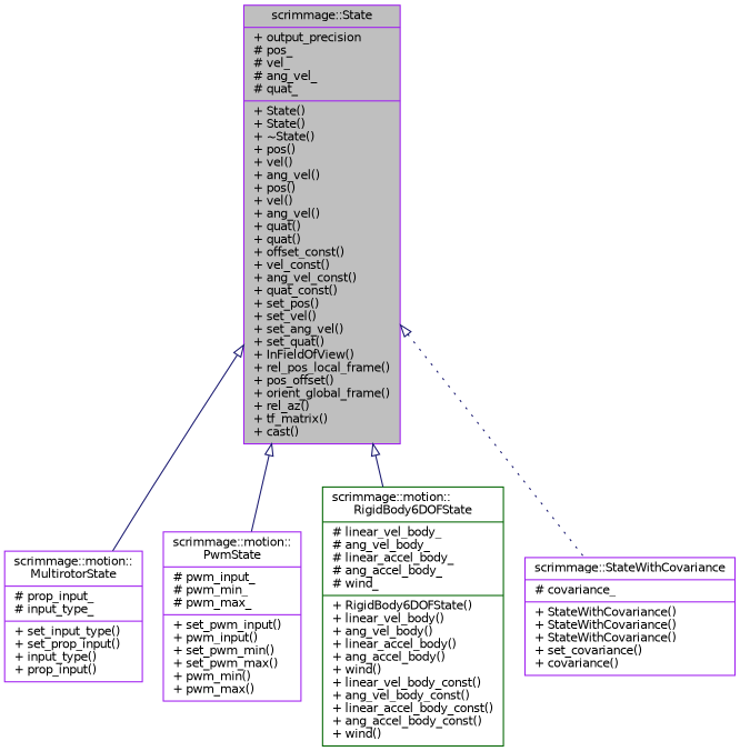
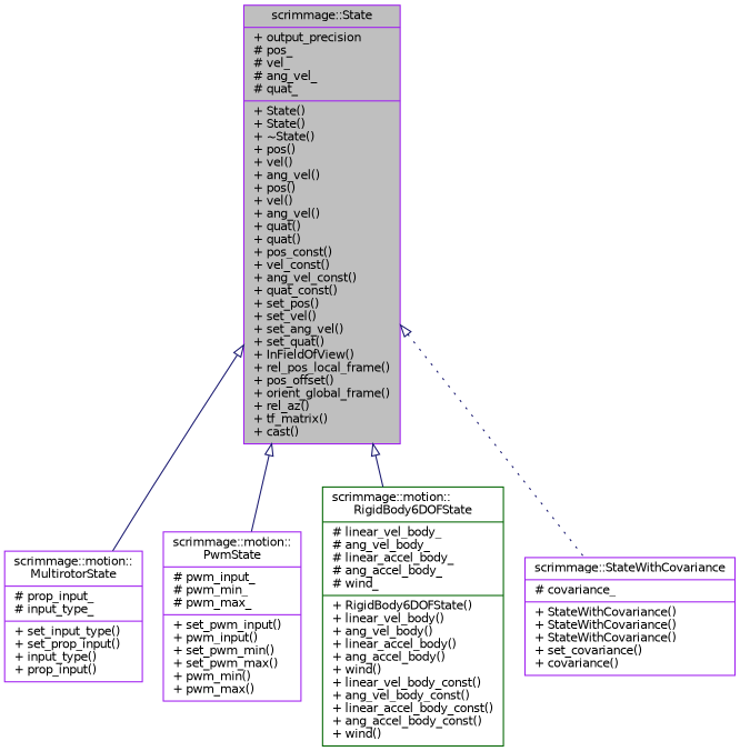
  digraph {
    node [color=purple fillcolor=white fontname=Helvetica fontsize=10 shape=record style=filled]
    edge [arrowtail=onormal color=midnightblue dir=back fontname=Helvetica fontsize=10 labelfontname=Helvetica labelfontsize=10 style=solid]
-   n1 [fillcolor=grey75 fontcolor=black height=0.2 label="{scrimmage::State\n|+ output_precision\l# pos_\l# vel_\l# ang_vel_\l# quat_\l|+ State()\l+ State()\l+ ~State()\l+ pos()\l+ vel()\l+ ang_vel()\l+ pos()\l+ vel()\l+ ang_vel()\l+ quat()\l+ quat()\l+ offset_const()\l+ vel_const()\l+ ang_vel_const()\l+ quat_const()\l+ set_pos()\l+ set_vel()\l+ set_ang_vel()\l+ set_quat()\l+ InFieldOfView()\l+ rel_pos_local_frame()\l+ pos_offset()\l+ orient_global_frame()\l+ rel_az()\l+ tf_matrix()\l+ cast()\l}" width=0.4]
+   n1 [fillcolor=grey75 fontcolor=black height=0.2 label="{scrimmage::State\n|+ output_precision\l# pos_\l# vel_\l# ang_vel_\l# quat_\l|+ State()\l+ State()\l+ ~State()\l+ pos()\l+ vel()\l+ ang_vel()\l+ pos()\l+ vel()\l+ ang_vel()\l+ quat()\l+ quat()\l+ pos_const()\l+ vel_const()\l+ ang_vel_const()\l+ quat_const()\l+ set_pos()\l+ set_vel()\l+ set_ang_vel()\l+ set_quat()\l+ InFieldOfView()\l+ rel_pos_local_frame()\l+ pos_offset()\l+ orient_global_frame()\l+ rel_az()\l+ tf_matrix()\l+ cast()\l}" width=0.4]
    n2 [height=0.2 label="{scrimmage::motion::\lMultirotorState\n|# prop_input_\l# input_type_\l|+ set_input_type()\l+ set_prop_input()\l+ input_type()\l+ prop_input()\l}" width=0.4]
    n3 [height=0.2 label="{scrimmage::motion::\lPwmState\n|# pwm_input_\l# pwm_min_\l# pwm_max_\l|+ set_pwm_input()\l+ pwm_input()\l+ set_pwm_min()\l+ set_pwm_max()\l+ pwm_min()\l+ pwm_max()\l}" width=0.4]
    n4 [color=darkgreen height=0.2 label="{scrimmage::motion::\lRigidBody6DOFState\n|# linear_vel_body_\l# ang_vel_body_\l# linear_accel_body_\l# ang_accel_body_\l# wind_\l|+ RigidBody6DOFState()\l+ linear_vel_body()\l+ ang_vel_body()\l+ linear_accel_body()\l+ ang_accel_body()\l+ wind()\l+ linear_vel_body_const()\l+ ang_vel_body_const()\l+ linear_accel_body_const()\l+ ang_accel_body_const()\l+ wind()\l}" width=0.4]
    n5 [height=0.2 label="{scrimmage::StateWithCovariance\n|# covariance_\l|+ StateWithCovariance()\l+ StateWithCovariance()\l+ StateWithCovariance()\l+ set_covariance()\l+ covariance()\l}" width=0.4]
    n1 -> n2
    n1 -> n3
    n1 -> n4
    n1 -> n5 [style=dotted]
  }
